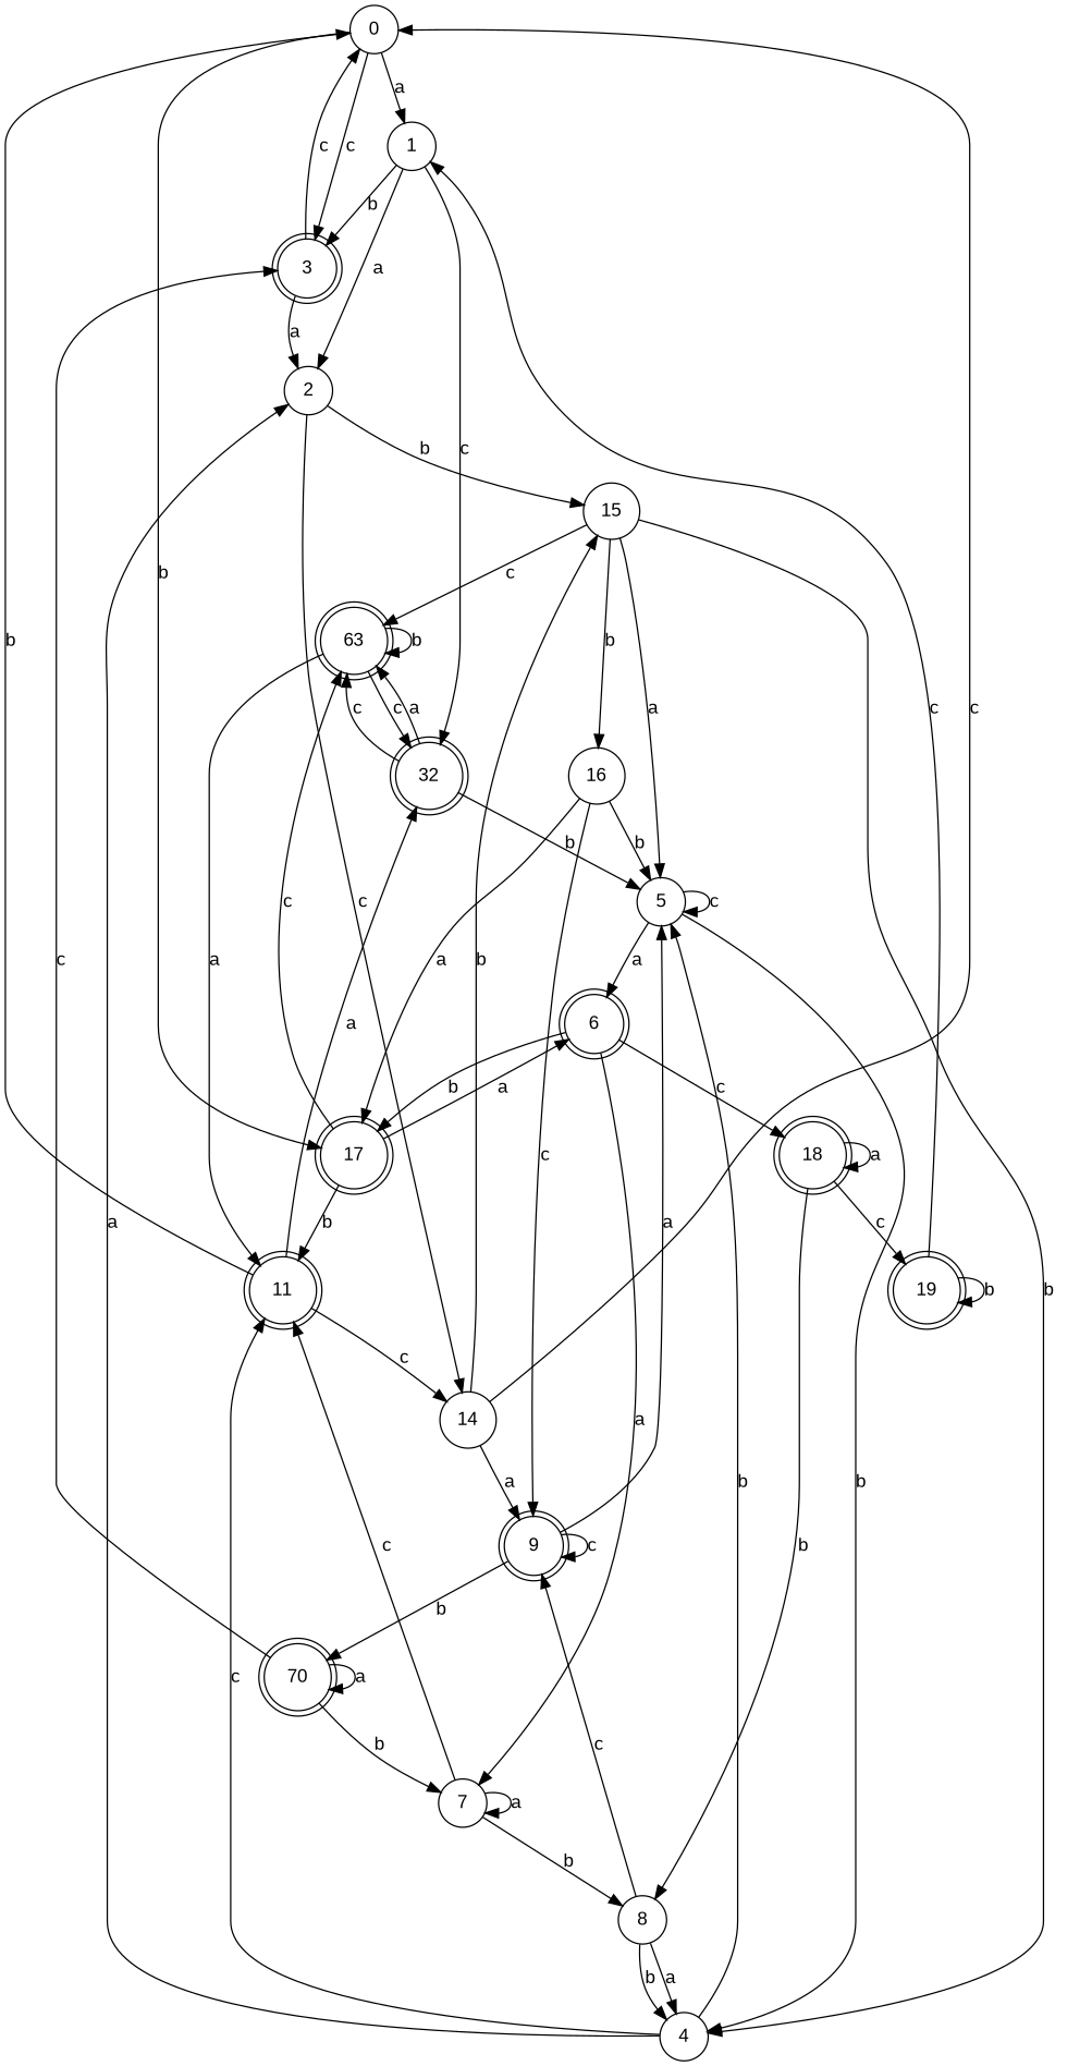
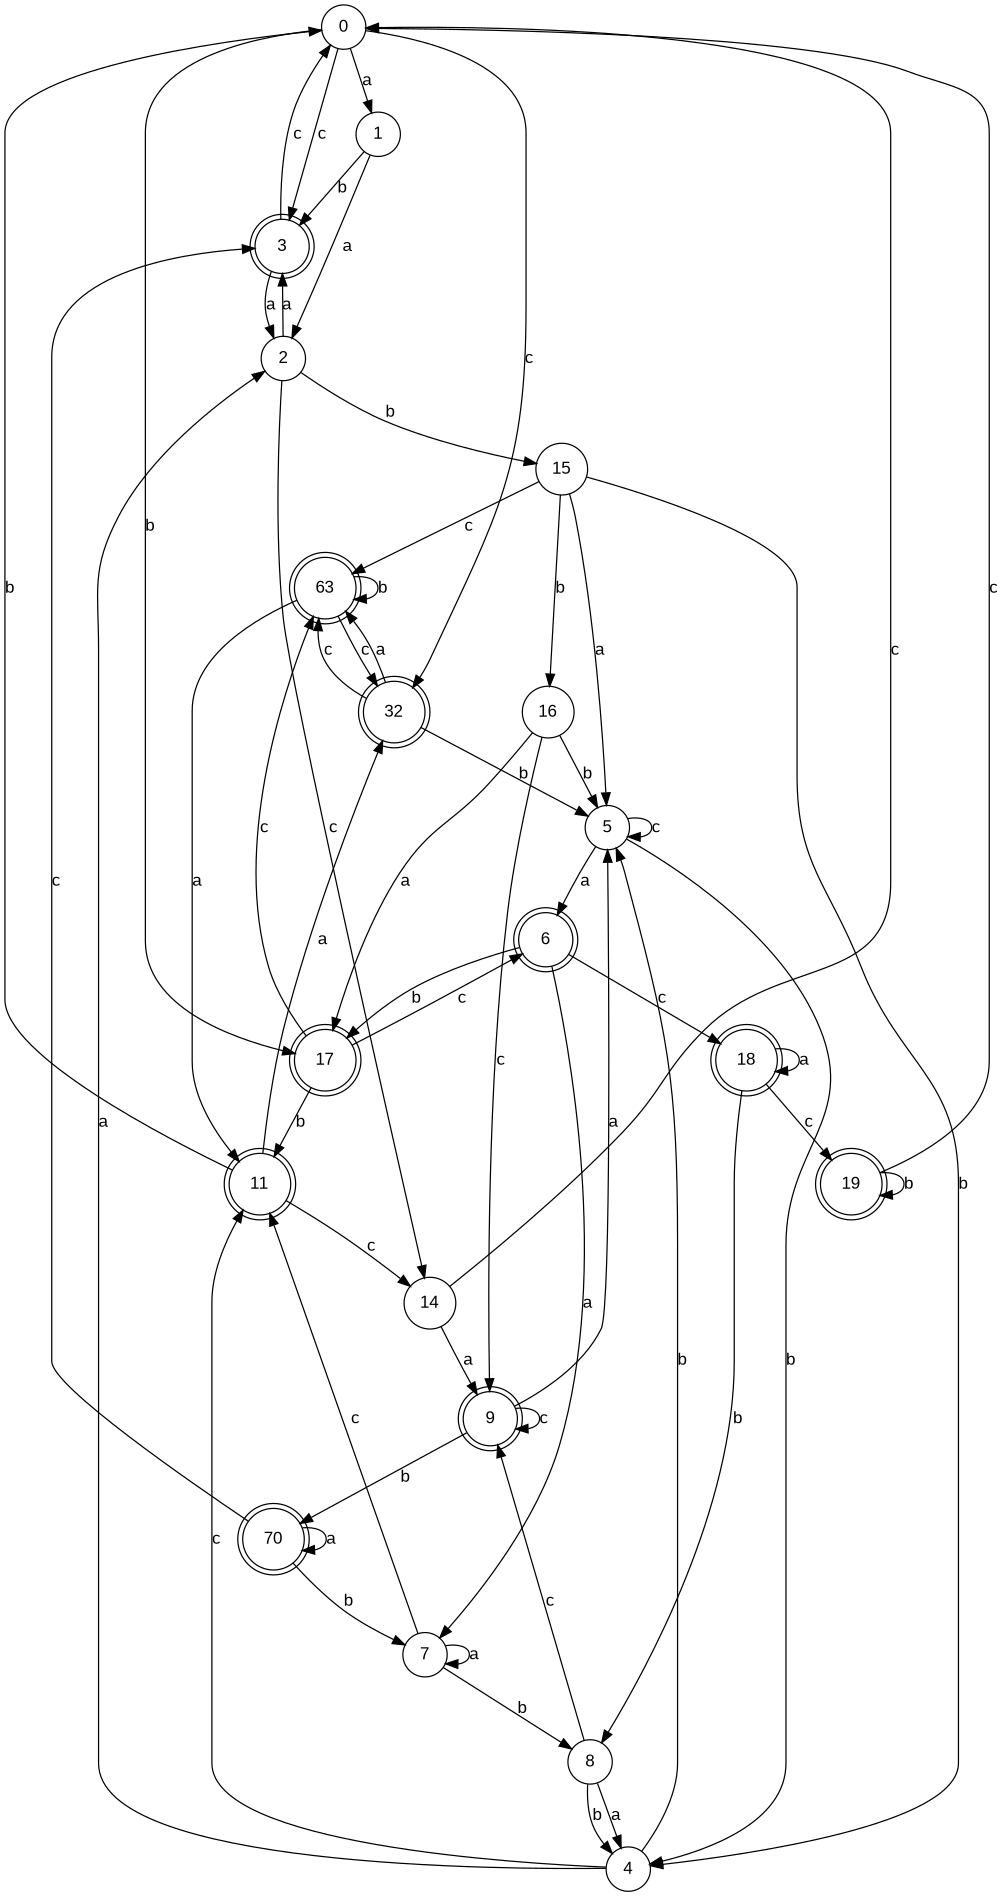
  digraph {
    fontname="Liberation Sans"
    rankdir=TB
    node [color=black fillcolor=white fontname="Liberation Sans" shape=circle style=filled]
    edge [fontname="Liberation Sans"]
    n1 [label=0]
    n2 [label=1]
    n3 [label=3 shape=doublecircle style="rounded,filled"]
    n4 [label=17 shape=doublecircle style="rounded,filled"]
    n5 [label=2]
    n6 [label=32 shape=doublecircle style="rounded,filled"]
    n7 [label=11 shape=doublecircle style="rounded,filled"]
    n8 [label=6 shape=doublecircle style="rounded,filled"]
    n9 [label=63 shape=doublecircle style="rounded,filled"]
    n10 [label=14]
    n11 [label=15]
    n12 [label=5]
    n13 [label=9 shape=doublecircle style="rounded,filled"]
    n14 [label=4]
    n15 [label=16]
    n16 [label=7]
    n17 [label=18 shape=doublecircle style="rounded,filled"]
    n18 [label=8]
    n19 [label=19 shape=doublecircle style="rounded,filled"]
    n20 [label=70 shape=doublecircle style="rounded,filled"]
    n1 -> n2 [label=a]
    n1 -> n3 [label=c]
    n1 -> n4 [label=b]
    n2 -> n3 [label=b]
    n2 -> n5 [label=a]
-   n2 -> n6 [label=c]
+   n1 -> n6 [label=c]
    n3 -> n1 [label=c]
    n3 -> n5 [label=a]
    n4 -> n7 [label=b]
-   n4 -> n8 [label=a]
+   n4 -> n8 [label=c]
    n4 -> n9 [label=c]
+   n5 -> n3 [label=a]
    n5 -> n10 [label=c]
    n5 -> n11 [label=b]
    n6 -> n9 [label=a]
    n6 -> n9 [label=c]
    n6 -> n12 [label=b]
    n7 -> n1 [label=b]
    n7 -> n6 [label=a]
    n7 -> n10 [label=c]
    n8 -> n4 [label=b]
    n8 -> n16 [label=a]
    n8 -> n17 [label=c]
    n9 -> n6 [label=c]
    n9 -> n7 [label=a]
    n9 -> n9 [label=b]
    n10 -> n1 [label=c]
-   n10 -> n11 [label=b]
    n10 -> n13 [label=a]
    n11 -> n9 [label=c]
    n11 -> n12 [label=a]
    n11 -> n14 [label=b]
    n11 -> n15 [label=b]
    n12 -> n8 [label=a]
    n12 -> n12 [label=c]
    n12 -> n14 [label=b]
    n13 -> n12 [label=a]
    n13 -> n13 [label=c]
    n13 -> n20 [label=b]
    n14 -> n5 [label=a]
    n14 -> n7 [label=c]
    n14 -> n12 [label=b]
    n15 -> n4 [label=a]
    n15 -> n12 [label=b]
    n15 -> n13 [label=c]
    n16 -> n7 [label=c]
    n16 -> n16 [label=a]
    n16 -> n18 [label=b]
    n17 -> n17 [label=a]
    n17 -> n18 [label=b]
    n17 -> n19 [label=c]
    n18 -> n13 [label=c]
    n18 -> n14 [label=a]
    n18 -> n14 [label=b]
-   n19 -> n2 [label=c]
+   n19 -> n1 [label=c]
    n19 -> n19 [label=b]
    n20 -> n3 [label=c]
    n20 -> n16 [label=b]
    n20 -> n20 [label=a]
  }
